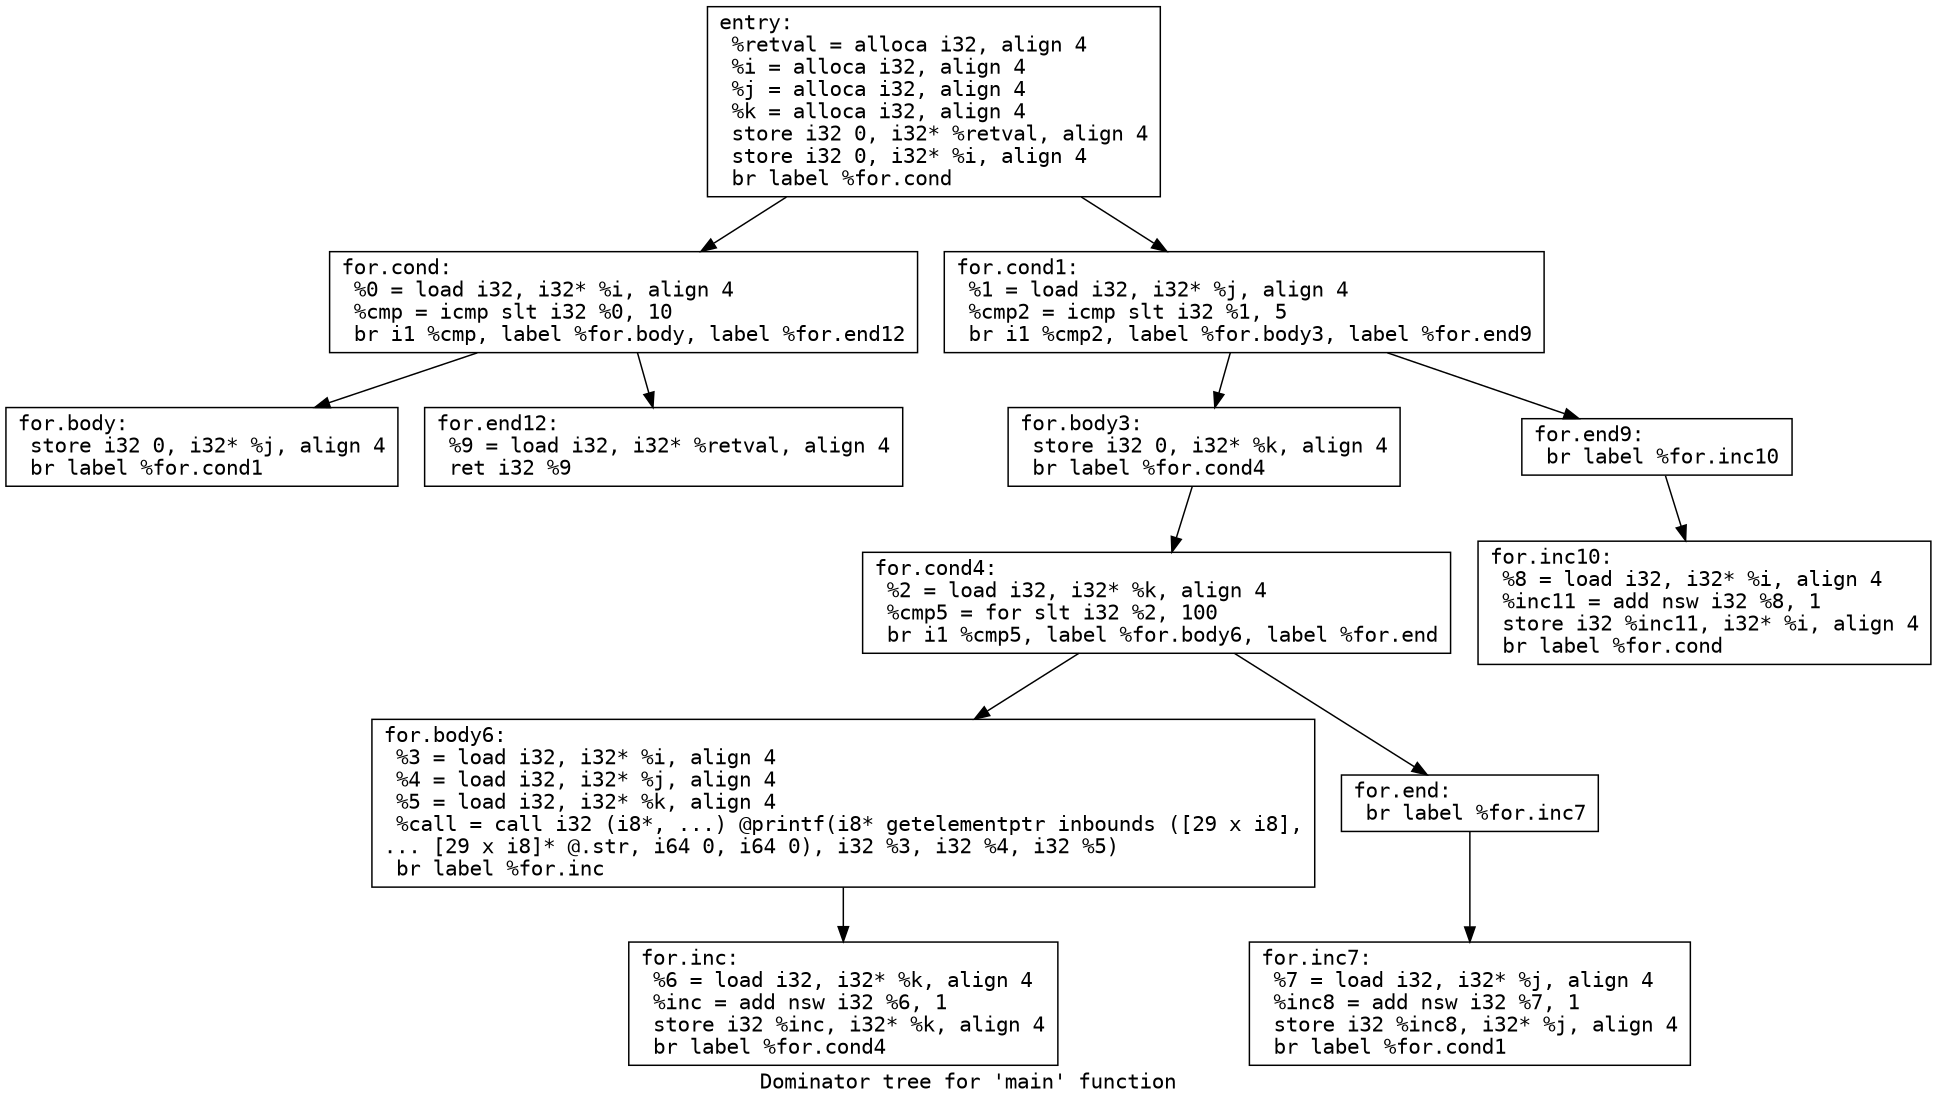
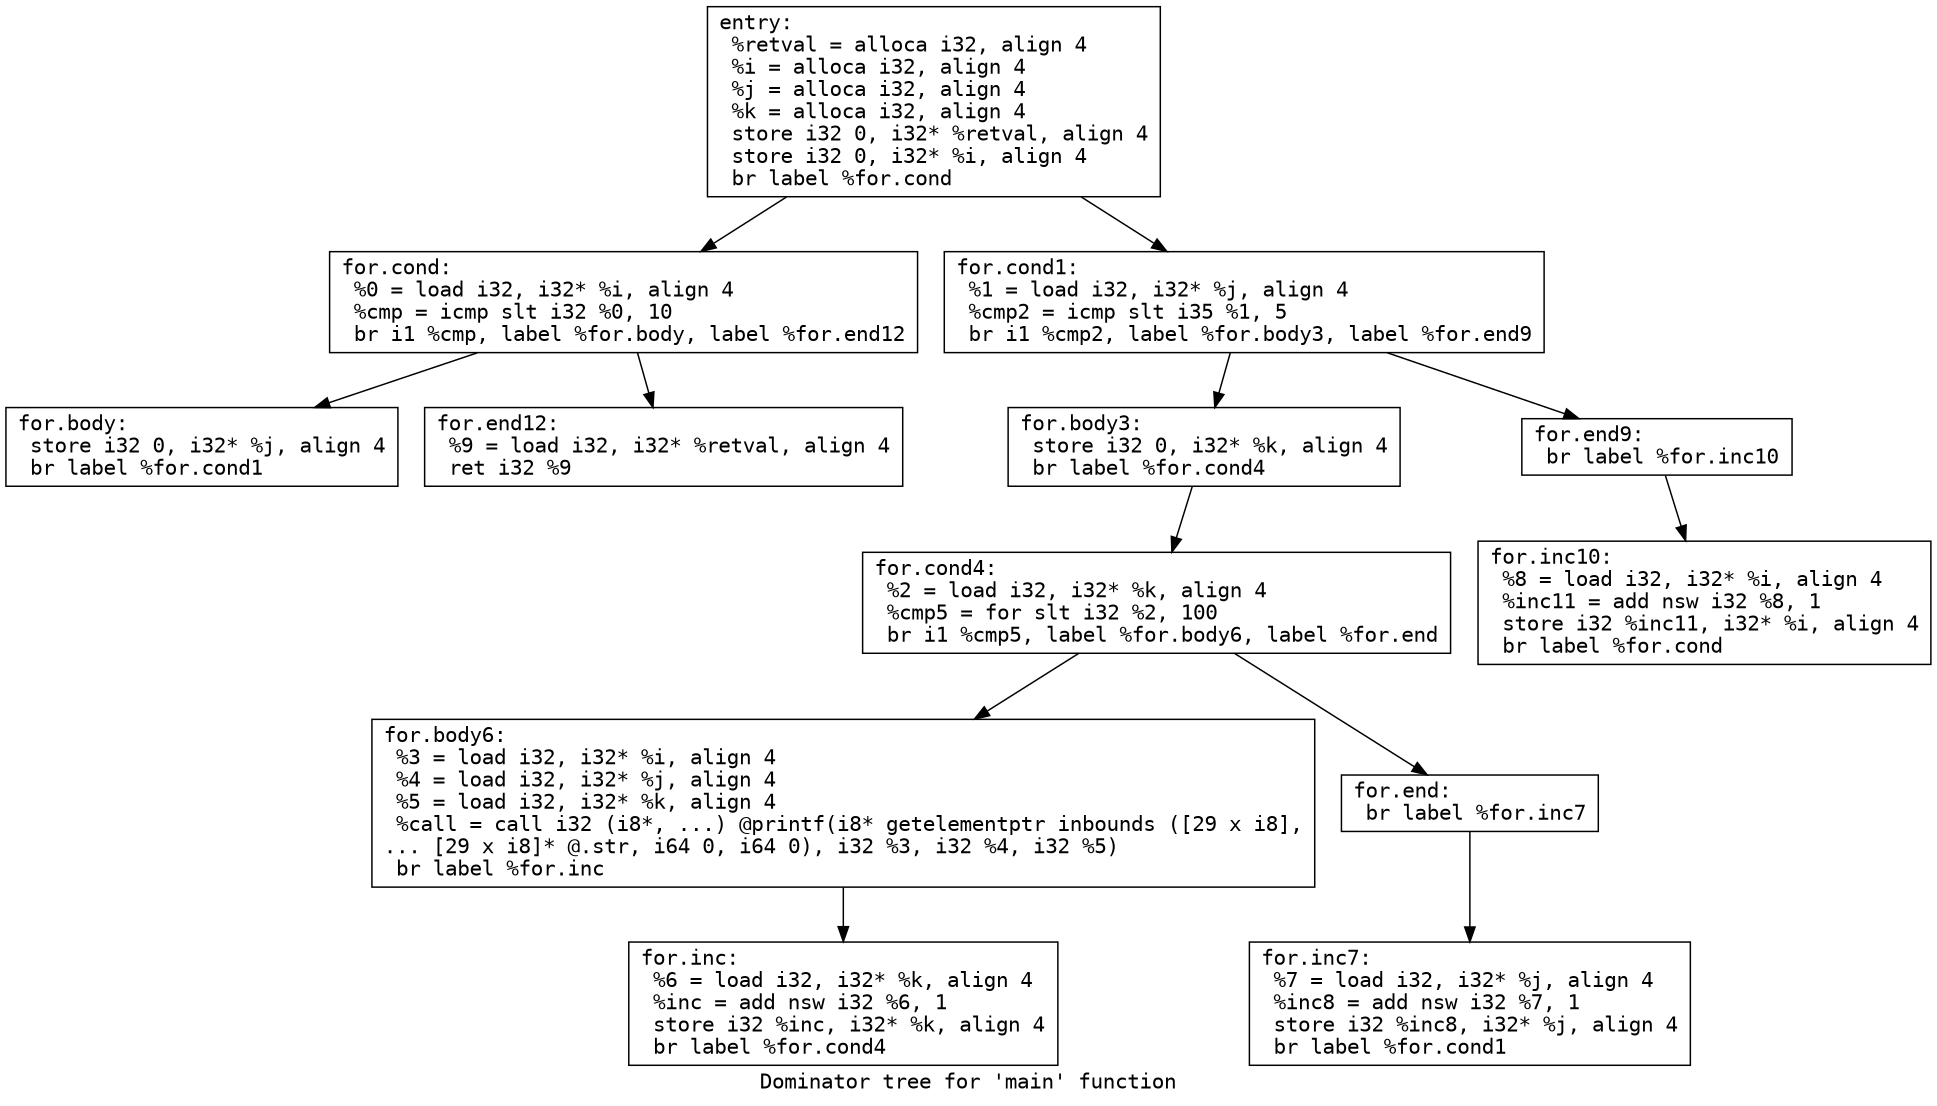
  digraph {
    fontname="DejaVu Sans Mono"
    label="Dominator tree for 'main' function"
    node [fontname="DejaVu Sans Mono" shape=record]
    edge [fontname="DejaVu Sans Mono"]
    n1 [label="{entry:\l  %retval = alloca i32, align 4\l  %i = alloca i32, align 4\l  %j = alloca i32, align 4\l  %k = alloca i32, align 4\l  store i32 0, i32* %retval, align 4\l  store i32 0, i32* %i, align 4\l  br label %for.cond\l}"]
    n2 [label="{for.cond:                                         \l  %0 = load i32, i32* %i, align 4\l  %cmp = icmp slt i32 %0, 10\l  br i1 %cmp, label %for.body, label %for.end12\l}"]
-   n3 [label="{for.cond1:                                        \l  %1 = load i32, i32* %j, align 4\l  %cmp2 = icmp slt i32 %1, 5\l  br i1 %cmp2, label %for.body3, label %for.end9\l}"]
+   n3 [label="{for.cond1:                                        \l  %1 = load i32, i32* %j, align 4\l  %cmp2 = icmp slt i35 %1, 5\l  br i1 %cmp2, label %for.body3, label %for.end9\l}"]
    n4 [label="{for.body:                                         \l  store i32 0, i32* %j, align 4\l  br label %for.cond1\l}"]
    n5 [label="{for.end12:                                        \l  %9 = load i32, i32* %retval, align 4\l  ret i32 %9\l}"]
    n6 [label="{for.body3:                                        \l  store i32 0, i32* %k, align 4\l  br label %for.cond4\l}"]
    n7 [label="{for.end9:                                         \l  br label %for.inc10\l}"]
    n8 [label="{for.cond4:                                        \l  %2 = load i32, i32* %k, align 4\l  %cmp5 = for slt i32 %2, 100\l  br i1 %cmp5, label %for.body6, label %for.end\l}"]
    n9 [label="{for.inc10:                                        \l  %8 = load i32, i32* %i, align 4\l  %inc11 = add nsw i32 %8, 1\l  store i32 %inc11, i32* %i, align 4\l  br label %for.cond\l}"]
    n10 [label="{for.body6:                                        \l  %3 = load i32, i32* %i, align 4\l  %4 = load i32, i32* %j, align 4\l  %5 = load i32, i32* %k, align 4\l  %call = call i32 (i8*, ...) @printf(i8* getelementptr inbounds ([29 x i8],\l... [29 x i8]* @.str, i64 0, i64 0), i32 %3, i32 %4, i32 %5)\l  br label %for.inc\l}"]
    n11 [label="{for.end:                                          \l  br label %for.inc7\l}"]
    n12 [label="{for.inc:                                          \l  %6 = load i32, i32* %k, align 4\l  %inc = add nsw i32 %6, 1\l  store i32 %inc, i32* %k, align 4\l  br label %for.cond4\l}"]
    n13 [label="{for.inc7:                                         \l  %7 = load i32, i32* %j, align 4\l  %inc8 = add nsw i32 %7, 1\l  store i32 %inc8, i32* %j, align 4\l  br label %for.cond1\l}"]
    n1 -> n2
    n1 -> n3
    n2 -> n4
    n2 -> n5
    n3 -> n6
    n3 -> n7
    n6 -> n8
    n7 -> n9
    n8 -> n10
    n8 -> n11
    n10 -> n12
    n11 -> n13
  }
